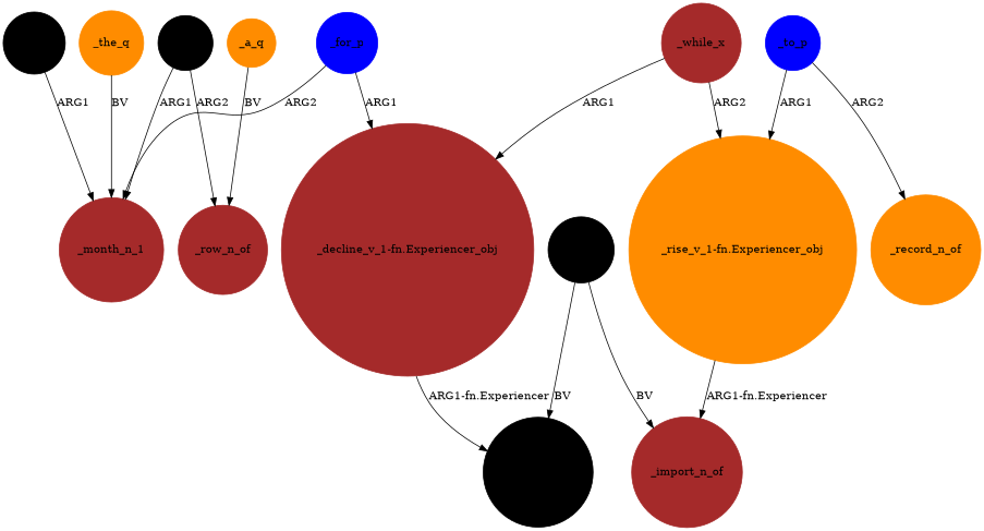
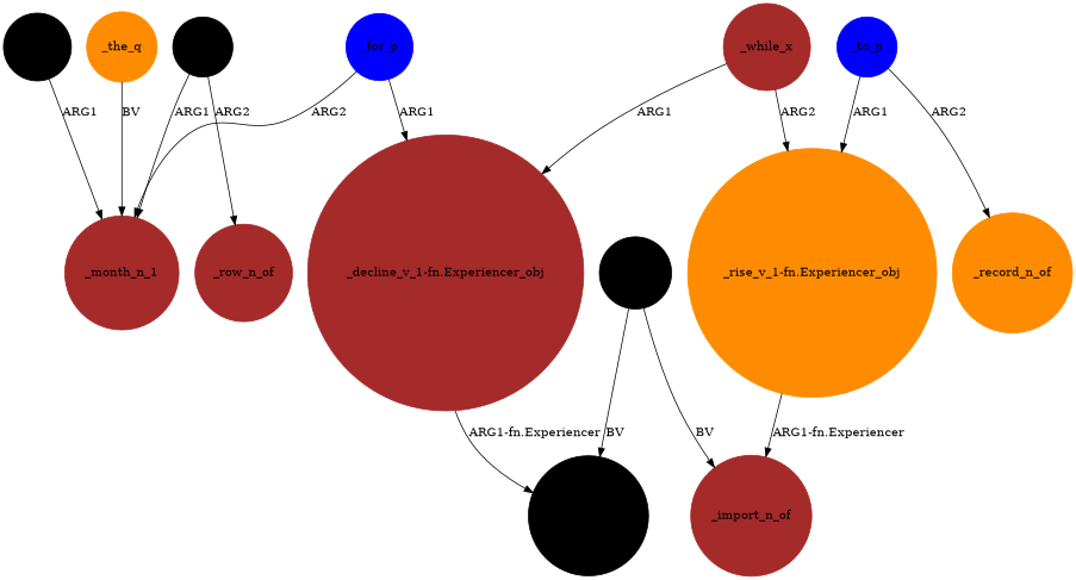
  digraph {
    node [color=brown shape=circle style=filled]
    udef_q [color=black]
    _export_n_of [color=black]
    _import_n_of
-   _a_q [color=darkorange]
    _row_n_of
    _record_n_of [color=darkorange]
    _in_p [color=black]
    _month_n_1
    _to_p [color=blue]
    "_rise_v_1-fn.Experiencer_obj" [color=darkorange]
    "ord(2)" [color=black]
    _for_p [color=blue]
    "_decline_v_1-fn.Experiencer_obj"
    _while_x
    _the_q [color=darkorange]
    udef_q -> _export_n_of [label=BV]
    udef_q -> _import_n_of [label=BV]
-   _a_q -> _row_n_of [label=BV]
    _in_p -> _row_n_of [label=ARG2]
    _in_p -> _month_n_1 [label=ARG1]
    _to_p -> _record_n_of [label=ARG2]
    _to_p -> "_rise_v_1-fn.Experiencer_obj" [label=ARG1]
    "_rise_v_1-fn.Experiencer_obj" -> _import_n_of [label="ARG1-fn.Experiencer"]
    "ord(2)" -> _month_n_1 [label=ARG1]
    _for_p -> _month_n_1 [label=ARG2]
    _for_p -> "_decline_v_1-fn.Experiencer_obj" [label=ARG1]
    "_decline_v_1-fn.Experiencer_obj" -> _export_n_of [label="ARG1-fn.Experiencer"]
    _while_x -> "_rise_v_1-fn.Experiencer_obj" [label=ARG2]
    _while_x -> "_decline_v_1-fn.Experiencer_obj" [label=ARG1]
    _the_q -> _month_n_1 [label=BV]
  }
